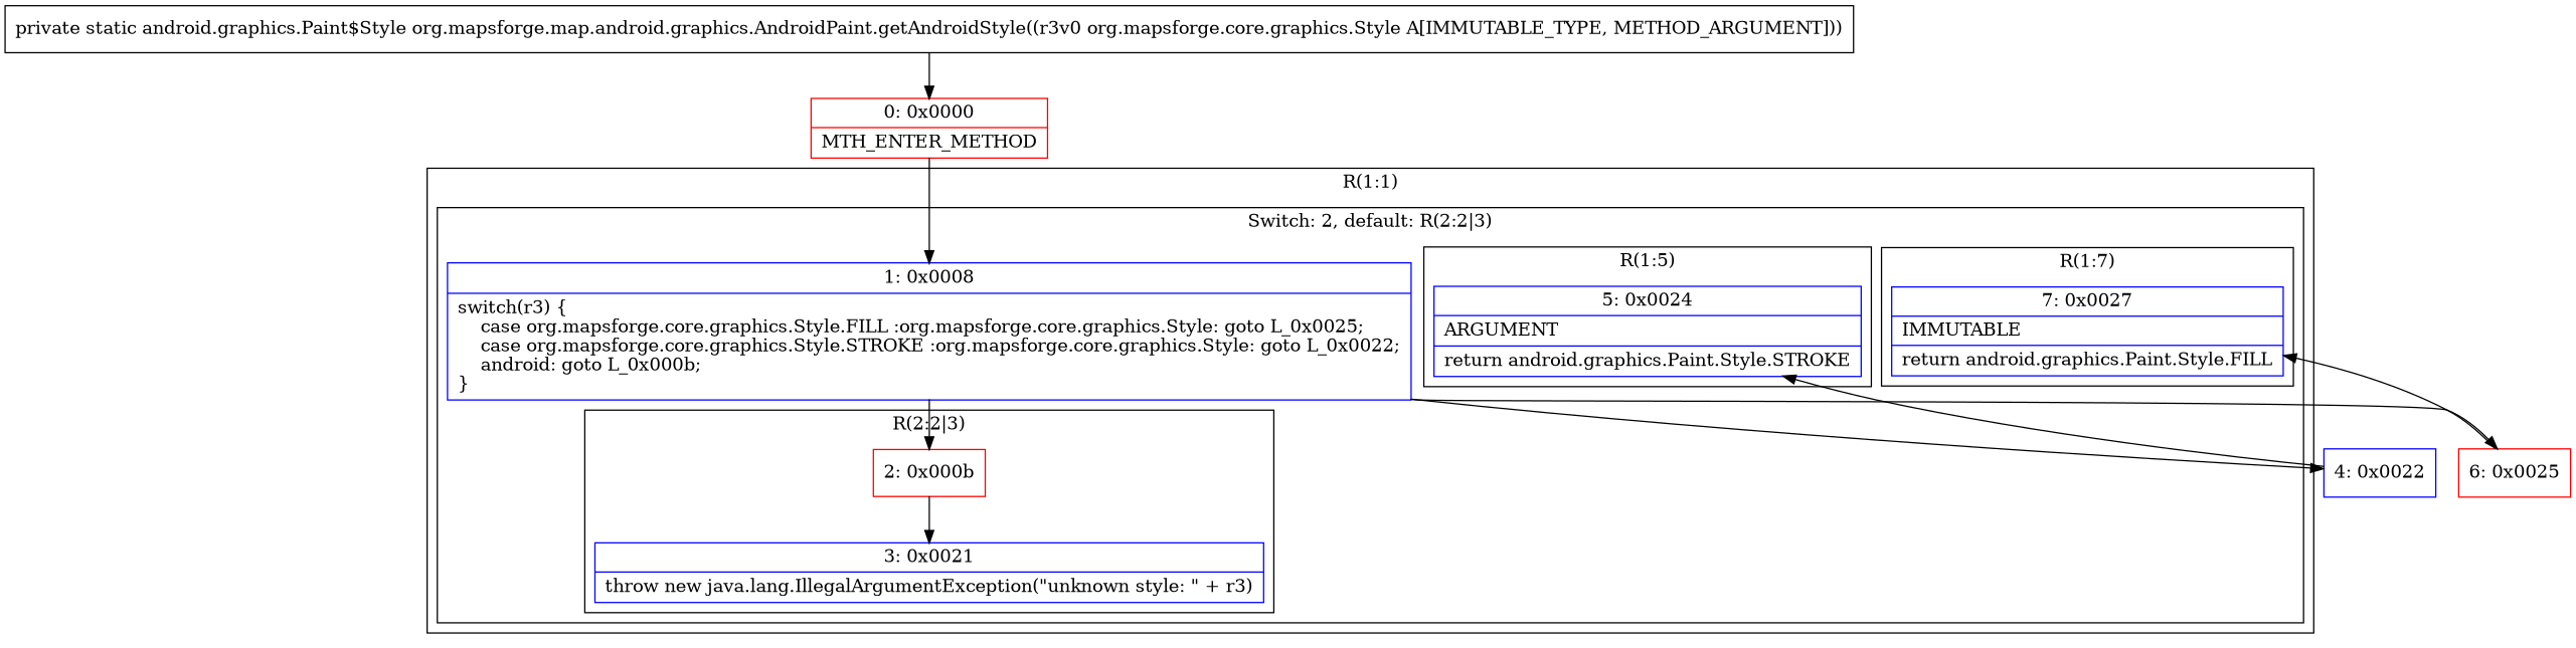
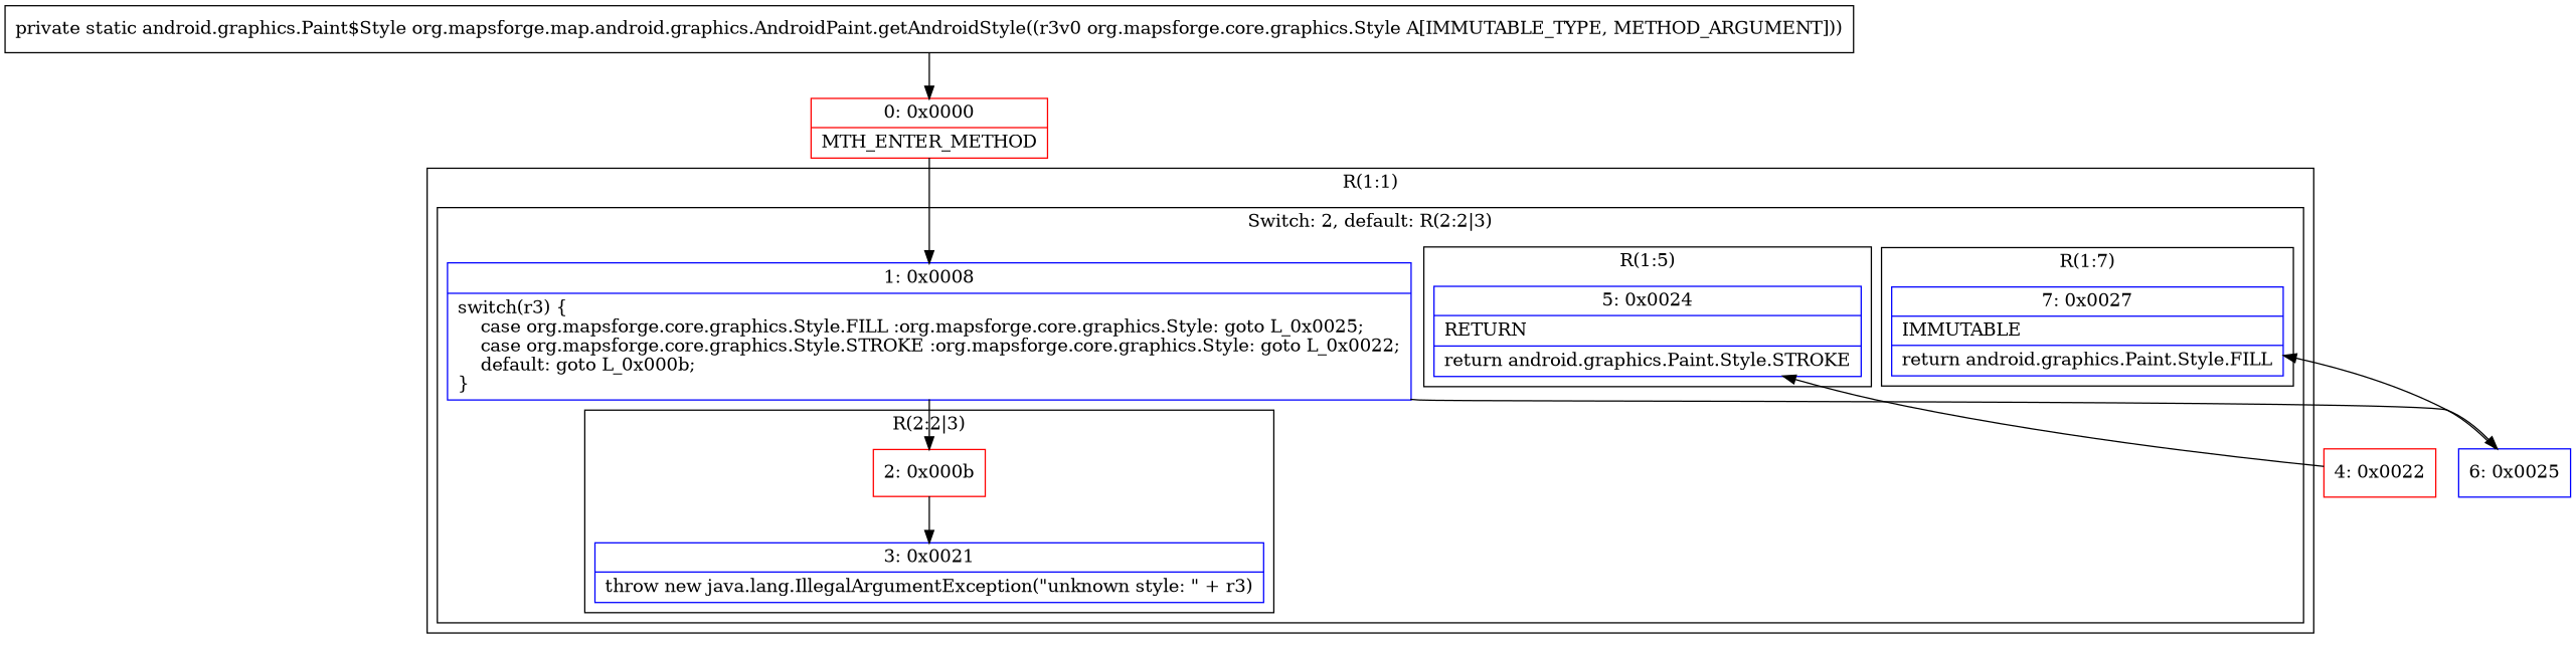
  digraph {
    node [color=blue shape=record]
    n1 [label="{7\:\ 0x0027|IMMUTABLE\l|return android.graphics.Paint.Style.FILL\l}"]
-   n2 [label="{5\:\ 0x0024|ARGUMENT\l|return android.graphics.Paint.Style.STROKE\l}"]
+   n2 [label="{5\:\ 0x0024|RETURN\l|return android.graphics.Paint.Style.STROKE\l}"]
    n3 [color=red label="{2\:\ 0x000b}"]
    n4 [label="{3\:\ 0x0021|throw new java.lang.IllegalArgumentException(\"unknown style: \" + r3)\l}"]
-   n5 [label="{1\:\ 0x0008|switch(r3) \{\l    case org.mapsforge.core.graphics.Style.FILL :org.mapsforge.core.graphics.Style: goto L_0x0025;\l    case org.mapsforge.core.graphics.Style.STROKE :org.mapsforge.core.graphics.Style: goto L_0x0022;\l    android: goto L_0x000b;\l\}\l}"]
-   n6 [label="{4\:\ 0x0022}"]
-   n7 [color=red label="{6\:\ 0x0025}"]
+   n5 [label="{1\:\ 0x0008|switch(r3) \{\l    case org.mapsforge.core.graphics.Style.FILL :org.mapsforge.core.graphics.Style: goto L_0x0025;\l    case org.mapsforge.core.graphics.Style.STROKE :org.mapsforge.core.graphics.Style: goto L_0x0022;\l    default: goto L_0x000b;\l\}\l}"]
+   n6 [color=red label="{4\:\ 0x0022}"]
+   n7 [label="{6\:\ 0x0025}"]
    n8 [color=red label="{0\:\ 0x0000|MTH_ENTER_METHOD\l}"]
    n9 [label="{private static android.graphics.Paint$Style org.mapsforge.map.android.graphics.AndroidPaint.getAndroidStyle((r3v0 org.mapsforge.core.graphics.Style A[IMMUTABLE_TYPE, METHOD_ARGUMENT])) }" color=""]
    subgraph cluster_1 {
      label="R(1:1)"
      subgraph cluster_2 {
        label="Switch: 2, default: R(2:2|3)"
        n5
        subgraph cluster_3 {
          label="R(1:7)"
          n1
        }
        subgraph cluster_4 {
          label="R(1:5)"
          n2
        }
        subgraph cluster_5 {
          label="R(2:2|3)"
          n3
          n4
        }
      }
    }
    n3 -> n4
    n5 -> n3
-   n5 -> n6
    n5 -> n7
    n6 -> n2
    n7 -> n1
    n8 -> n5
    n9 -> n8
  }
